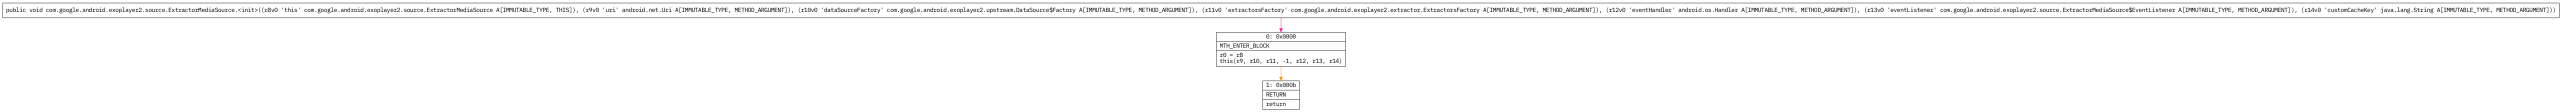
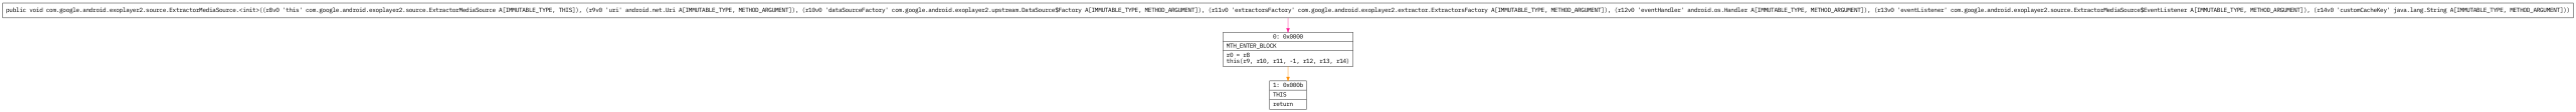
  digraph {
    fontname="IBM Plex Mono"
    node [shape=record fontname="IBM Plex Mono"]
    edge [fontname="IBM Plex Mono"]
    n1 [label="{0\:\ 0x0000|MTH_ENTER_BLOCK\l|r0 = r8\lthis(r9, r10, r11, \-1, r12, r13, r14)\l}"]
-   n2 [label="{1\:\ 0x000b|RETURN\l|return\l}"]
+   n2 [label="{1\:\ 0x000b|THIS\l|return\l}"]
    n3 [label="{public void com.google.android.exoplayer2.source.ExtractorMediaSource.\<init\>((r8v0 'this' com.google.android.exoplayer2.source.ExtractorMediaSource A[IMMUTABLE_TYPE, THIS]), (r9v0 'uri' android.net.Uri A[IMMUTABLE_TYPE, METHOD_ARGUMENT]), (r10v0 'dataSourceFactory' com.google.android.exoplayer2.upstream.DataSource$Factory A[IMMUTABLE_TYPE, METHOD_ARGUMENT]), (r11v0 'extractorsFactory' com.google.android.exoplayer2.extractor.ExtractorsFactory A[IMMUTABLE_TYPE, METHOD_ARGUMENT]), (r12v0 'eventHandler' android.os.Handler A[IMMUTABLE_TYPE, METHOD_ARGUMENT]), (r13v0 'eventListener' com.google.android.exoplayer2.source.ExtractorMediaSource$EventListener A[IMMUTABLE_TYPE, METHOD_ARGUMENT]), (r14v0 'customCacheKey' java.lang.String A[IMMUTABLE_TYPE, METHOD_ARGUMENT])) }"]
    n1 -> n2 [color=darkorange]
    n3 -> n1 [color=deeppink]
  }
